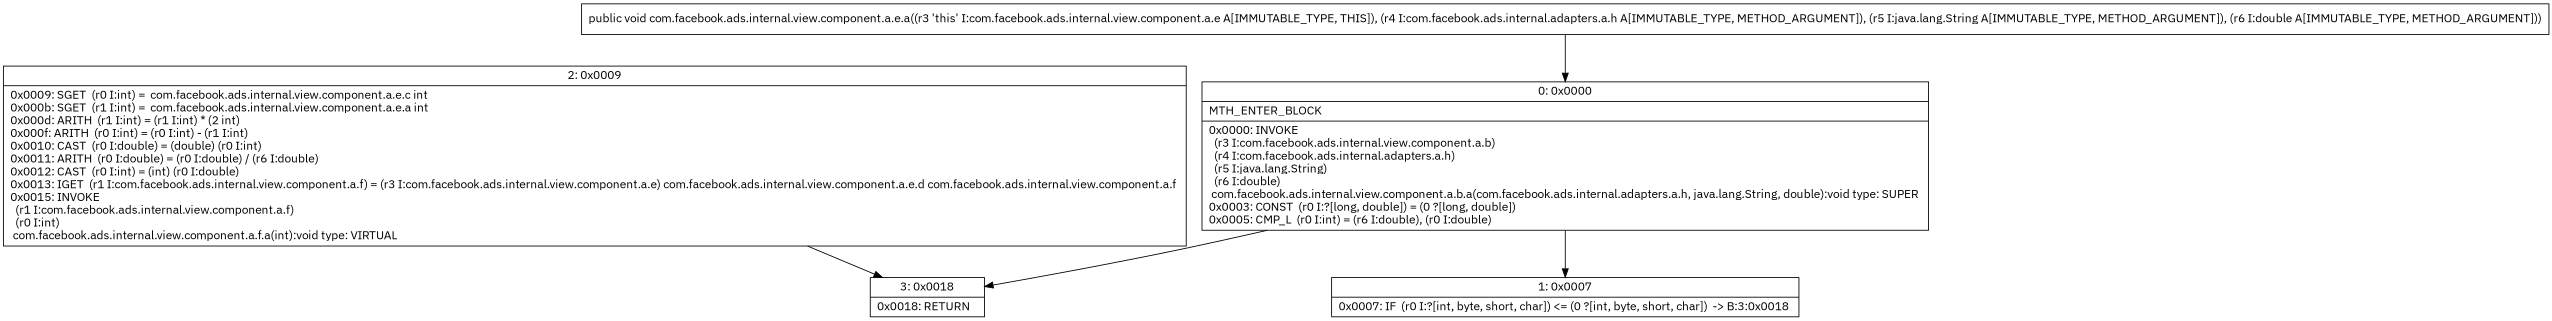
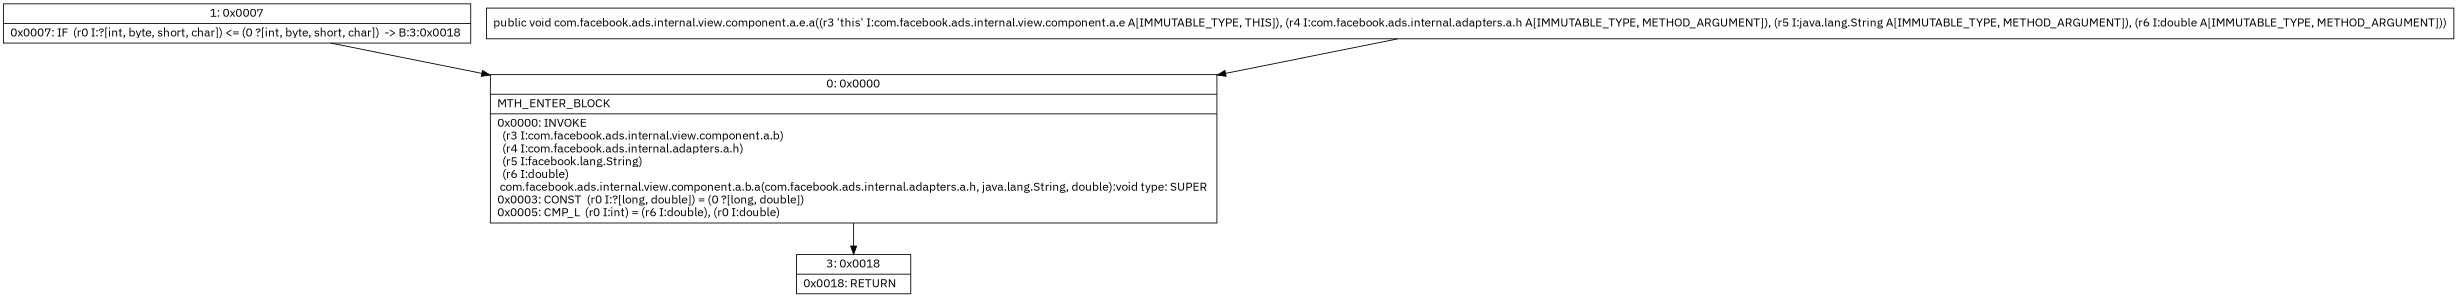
  digraph {
    fontname="IBM Plex Sans"
    node [fontname="IBM Plex Sans" shape=record]
    edge [fontname="IBM Plex Sans"]
-   n1 [label="{0\:\ 0x0000|MTH_ENTER_BLOCK\l|0x0000: INVOKE  \l  (r3 I:com.facebook.ads.internal.view.component.a.b)\l  (r4 I:com.facebook.ads.internal.adapters.a.h)\l  (r5 I:java.lang.String)\l  (r6 I:double)\l com.facebook.ads.internal.view.component.a.b.a(com.facebook.ads.internal.adapters.a.h, java.lang.String, double):void type: SUPER \l0x0003: CONST  (r0 I:?[long, double]) = (0 ?[long, double]) \l0x0005: CMP_L  (r0 I:int) = (r6 I:double), (r0 I:double) \l}"]
+   n1 [label="{0\:\ 0x0000|MTH_ENTER_BLOCK\l|0x0000: INVOKE  \l  (r3 I:com.facebook.ads.internal.view.component.a.b)\l  (r4 I:com.facebook.ads.internal.adapters.a.h)\l  (r5 I:facebook.lang.String)\l  (r6 I:double)\l com.facebook.ads.internal.view.component.a.b.a(com.facebook.ads.internal.adapters.a.h, java.lang.String, double):void type: SUPER \l0x0003: CONST  (r0 I:?[long, double]) = (0 ?[long, double]) \l0x0005: CMP_L  (r0 I:int) = (r6 I:double), (r0 I:double) \l}"]
    n2 [label="{1\:\ 0x0007|0x0007: IF  (r0 I:?[int, byte, short, char]) \<= (0 ?[int, byte, short, char])  \-\> B:3:0x0018 \l}"]
    n3 [label="{3\:\ 0x0018|0x0018: RETURN   \l}"]
-   n4 [label="{2\:\ 0x0009|0x0009: SGET  (r0 I:int) =  com.facebook.ads.internal.view.component.a.e.c int \l0x000b: SGET  (r1 I:int) =  com.facebook.ads.internal.view.component.a.e.a int \l0x000d: ARITH  (r1 I:int) = (r1 I:int) * (2 int) \l0x000f: ARITH  (r0 I:int) = (r0 I:int) \- (r1 I:int) \l0x0010: CAST  (r0 I:double) = (double) (r0 I:int) \l0x0011: ARITH  (r0 I:double) = (r0 I:double) \/ (r6 I:double) \l0x0012: CAST  (r0 I:int) = (int) (r0 I:double) \l0x0013: IGET  (r1 I:com.facebook.ads.internal.view.component.a.f) = (r3 I:com.facebook.ads.internal.view.component.a.e) com.facebook.ads.internal.view.component.a.e.d com.facebook.ads.internal.view.component.a.f \l0x0015: INVOKE  \l  (r1 I:com.facebook.ads.internal.view.component.a.f)\l  (r0 I:int)\l com.facebook.ads.internal.view.component.a.f.a(int):void type: VIRTUAL \l}"]
    n5 [label="{public void com.facebook.ads.internal.view.component.a.e.a((r3 'this' I:com.facebook.ads.internal.view.component.a.e A[IMMUTABLE_TYPE, THIS]), (r4 I:com.facebook.ads.internal.adapters.a.h A[IMMUTABLE_TYPE, METHOD_ARGUMENT]), (r5 I:java.lang.String A[IMMUTABLE_TYPE, METHOD_ARGUMENT]), (r6 I:double A[IMMUTABLE_TYPE, METHOD_ARGUMENT])) }"]
-   n1 -> n2
+   n2 -> n1
    n1 -> n3
-   n4 -> n3
    n5 -> n1
  }
